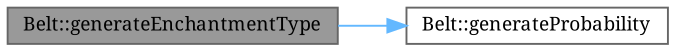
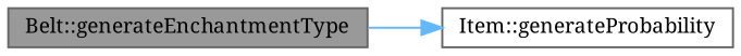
  digraph {
    rankdir=LR
    fontname="Noto Serif"
    node [fontname="Noto Serif" fontsize=10 shape=box style=filled]
    n1 [color=gray40 fillcolor=grey60 fontcolor=black height=0.2 label="Belt::generateEnchantmentType" width=0.4]
-   n2 [color=grey40 fillcolor=white height=0.2 label="Belt::generateProbability" width=0.4]
+   n2 [color=grey40 fillcolor=white height=0.2 label="Item::generateProbability" width=0.4]
    n1 -> n2 [color=steelblue1 fontname="Noto Serif" fontsize=10 labelfontname=Helvetica labelfontsize=10 style=solid]
  }
